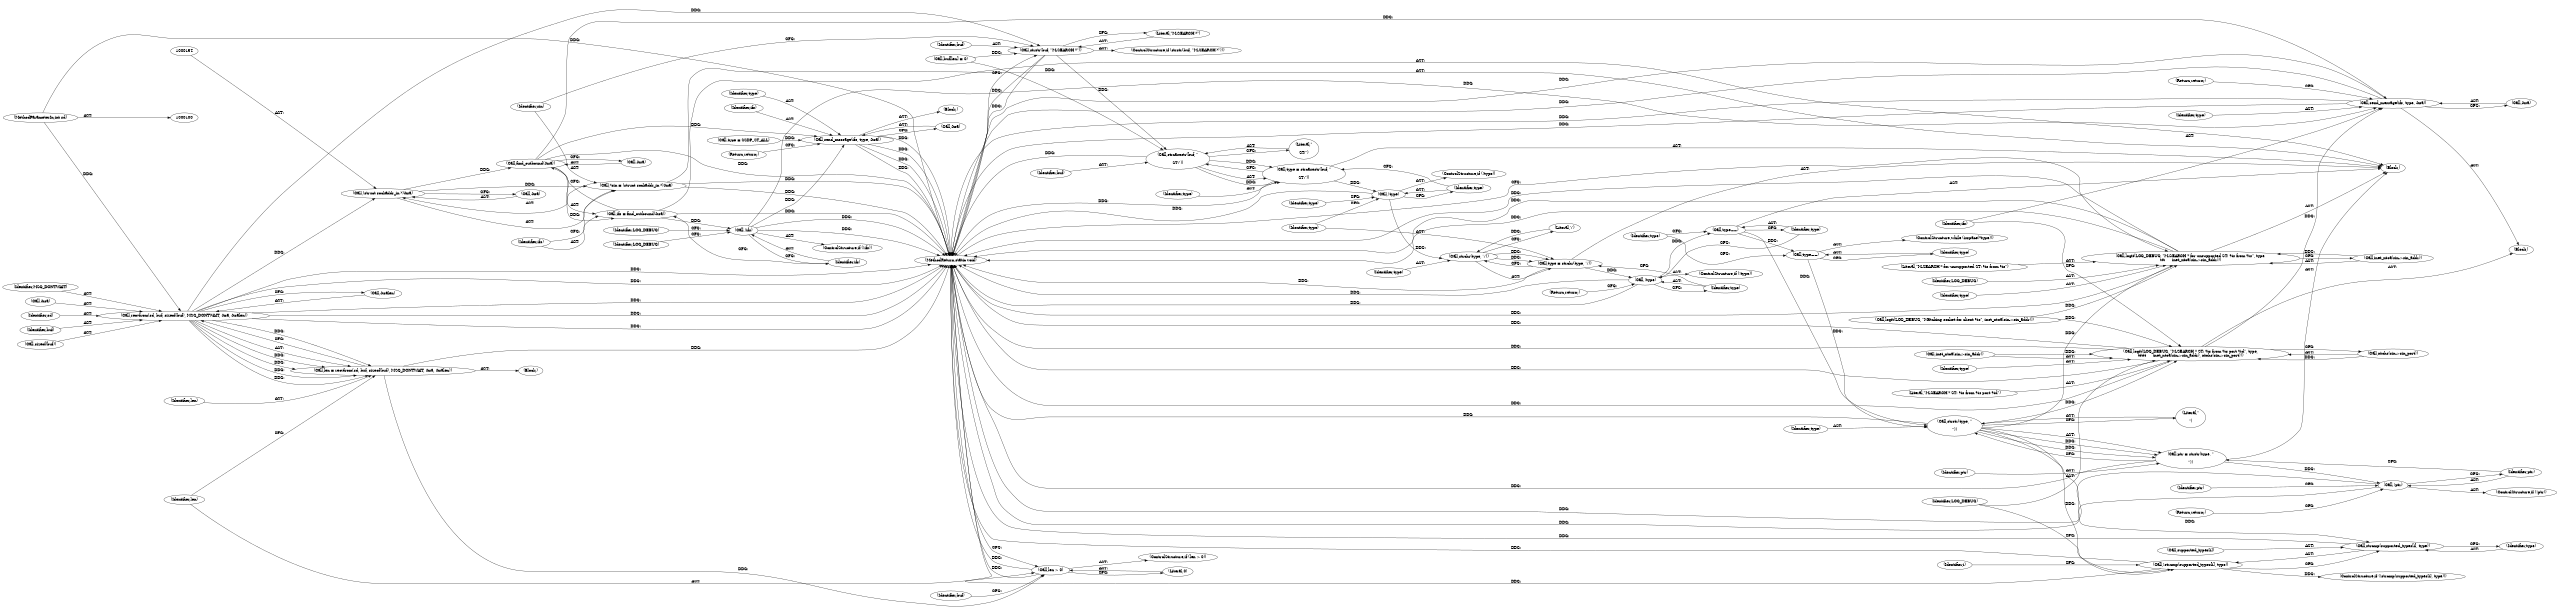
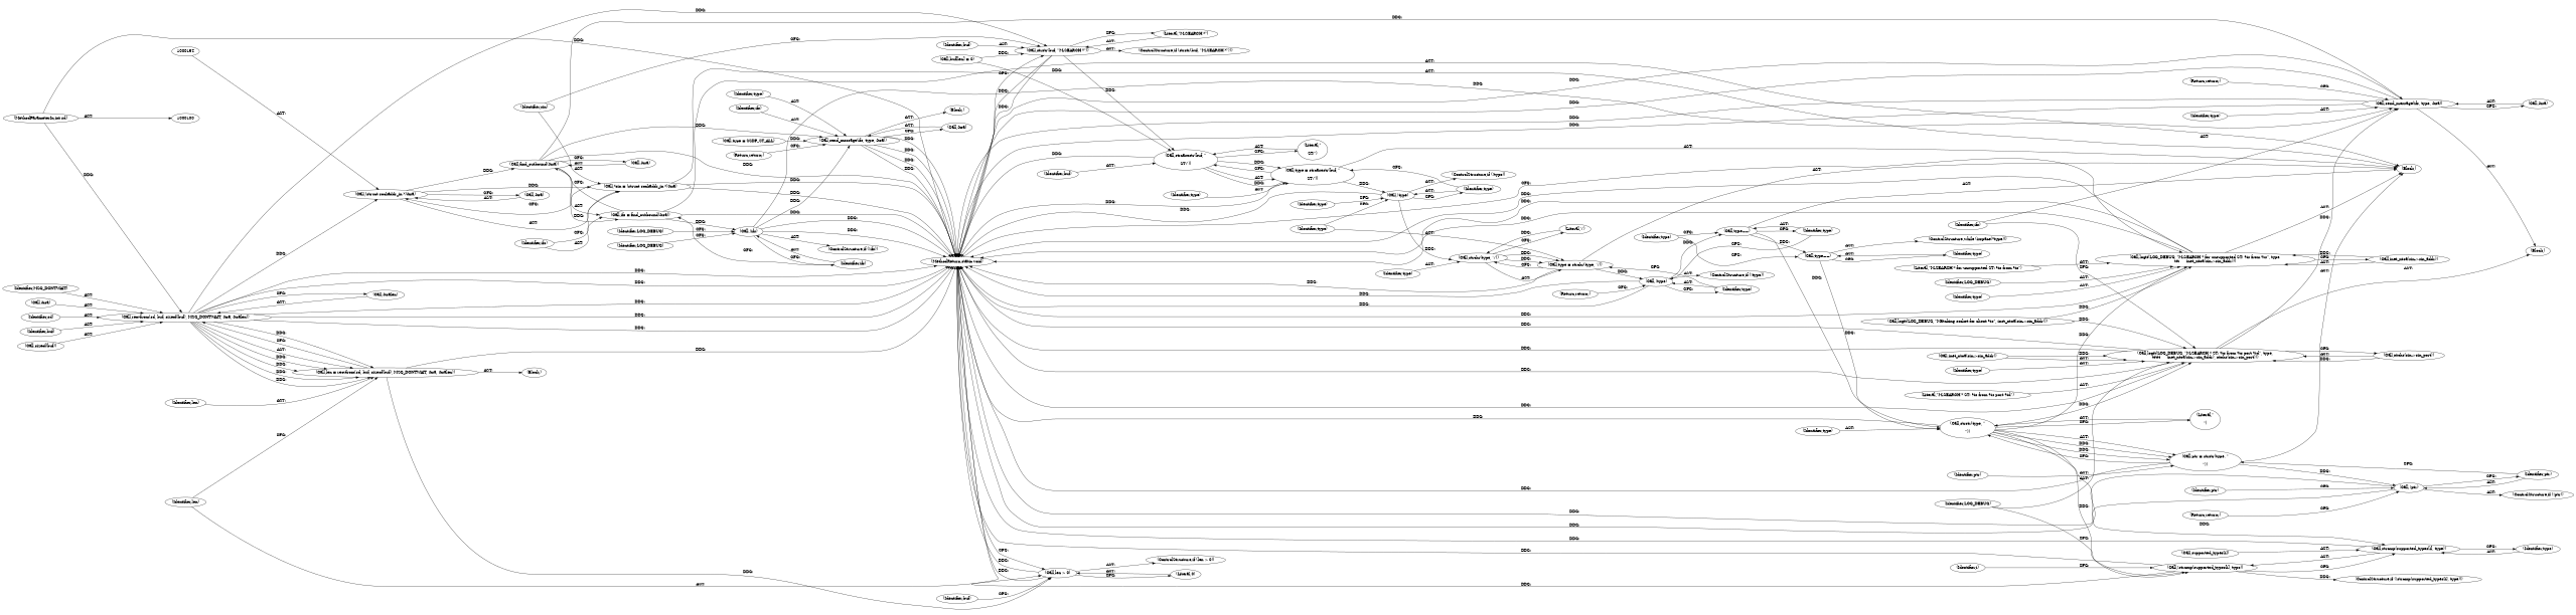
  digraph {
    rankdir=LR
    n1 [label="(Call,recvfrom(sd, buf, sizeof(buf), MSG_DONTWAIT, &sa, &salen))"]
    n2 [label="(Call,len = recvfrom(sd, buf, sizeof(buf), MSG_DONTWAIT, &sa, &salen))"]
    n3 [label="(Call,strstr(buf, \"M-SEARCH *\"))"]
    n4 [label="(Call,(struct sockaddr_in *)&sa)"]
    n5 [label="(MethodReturn,static void)"]
    n6 [label="(Call,&salen)"]
    n7 [label="(Call,len > 0)"]
    n8 [label="(Block,)"]
    n9 [label="(Call,strcasestr(buf, \"\r\nST:\"))"]
    n10 [label="(Literal,\"M-SEARCH *\")"]
    n11 [label="(ControlStructure,if (strstr(buf, \"M-SEARCH *\")))"]
    n12 [label="(Call,*sin = (struct sockaddr_in *)&sa)"]
    n13 [label="(Call,find_outbound(&sa))"]
    n14 [label="(Call,&sa)"]
    n15 [label="(Call,logit(LOG_DEBUG, \"M-SEARCH * for unsupported ST: %s from %s\", type,\n\t\t\t      inet_ntoa(sin->sin_addr)))"]
    n16 [label="(MethodParameterIn,int sd)"]
    1000100
    n18 [label="(ControlStructure,if (len > 0))"]
    n19 [label="(Literal,0)"]
    n20 [label="(Call,type = strcasestr(buf, \"\r\nST:\"))"]
    n21 [label="(Literal,\"\r\nST:\")"]
    n22 [label="(Call,!type)"]
    n23 [label="(Block,)"]
    n24 [label="(Call,strchr(type, ':'))"]
    n25 [label="(ControlStructure,if (!type))"]
    n26 [label="(Identifier,type)"]
    n27 [label="(Call,type = strchr(type, ':'))"]
    n28 [label="(Literal,':')"]
    n29 [label="(Call,!type)"]
    n30 [label="(Call,type++)"]
    n31 [label="(Identifier,type)"]
    n32 [label="(ControlStructure,if (!type))"]
    n33 [label="(Call,type++)"]
    n34 [label="(Call,strstr(type, \"\r\n\"))"]
    n35 [label="(Identifier,type)"]
    n36 [label="(ControlStructure,while (isspace(*type)))"]
    n37 [label="(Identifier,type)"]
    n38 [label="(Call,ptr = strstr(type, \"\r\n\"))"]
    n39 [label="(Call,!strcmp(supported_types[i], type))"]
    n40 [label="(Call,strcmp(supported_types[i], type))"]
    n41 [label="(Call,logit(LOG_DEBUG, \"M-SEARCH * ST: %s from %s port %d\", type,\n\t\t\t\t\t      inet_ntoa(sin->sin_addr), ntohs(sin->sin_port)))"]
    n42 [label="(Literal,\"\r\n\")"]
    n43 [label="(Call,!ptr)"]
    n44 [label="(ControlStructure,if (!strcmp(supported_types[i], type)))"]
    n45 [label="(Identifier,type)"]
    n46 [label="(Call,send_message(ifs, type, &sa))"]
    n47 [label="(Block,)"]
    n48 [label="(Call,ntohs(sin->sin_port))"]
    n49 [label="(Call,inet_ntoa(sin->sin_addr))"]
    n50 [label="(ControlStructure,if (!ptr))"]
    n51 [label="(Identifier,ptr)"]
    n52 [label="(Call,&sa)"]
    n53 [label="(Call,ifs = find_outbound(&sa))"]
    n54 [label="(Call,send_message(ifs, type, &sa))"]
    n55 [label="(Call,&sa)"]
    n56 [label="(Call,!ifs)"]
    n57 [label="(Block,)"]
    n58 [label="(Call,&sa)"]
    n59 [label="(ControlStructure,if (!ifs))"]
    n60 [label="(Identifier,ifs)"]
    n61 [label="(Identifier,type)"]
    n62 [label="(Call,buf[len] = 0)"]
    n63 [label="(Return,return;)"]
    n64 [label="(Identifier,MSG_DONTWAIT)"]
    n65 [label="(Call,inet_ntoa(sin->sin_addr))"]
    n66 [label="(Identifier,type)"]
    n67 [label="(Return,return;)"]
    n68 [label="(Identifier,LOG_DEBUG)"]
    n69 [label="(Identifier,len)"]
    n70 [label="(Call,logit(LOG_DEBUG, \"Matching socket for client %s\", inet_ntoa(sin->sin_addr)))"]
    n71 [label="(Identifier,type)"]
    n72 [label="(Identifier,type)"]
    n73 [label="(Call,&sa)"]
    n74 [label="(Identifier,sd)"]
    n75 [label="(Identifier,LOG_DEBUG)"]
    n76 [label="(Identifier,buf)"]
    n77 [label="(Identifier,buf)"]
    n78 [label="(Identifier,ifs)"]
    n79 [label="(Identifier,ptr)"]
    n80 [label="(Literal,\"M-SEARCH * for unsupported ST: %s from %s\")"]
    n81 [label="(Identifier,len)"]
    n82 [label="(Identifier,ifs)"]
    n83 [label="(Identifier,LOG_DEBUG)"]
    n84 [label="(Identifier,i)"]
    n85 [label="(Identifier,ifs)"]
    n86 [label="(Call,sizeof(buf))"]
    n87 [label="(Call,supported_types[i])"]
    n88 [label="(Identifier,type)"]
    n89 [label="(Identifier,ptr)"]
    n90 [label="(Call,type = SSDP_ST_ALL)"]
    n91 [label="(Identifier,sin)"]
    n92 [label="(Identifier,type)"]
    n93 [label="(Identifier,LOG_DEBUG)"]
    n94 [label="(Identifier,type)"]
    n95 [label="(Return,return;)"]
    n96 [label="(Identifier,type)"]
    n97 [label="(Identifier,buf)"]
    n98 [label="(Return,return;)"]
    n99 [label="(Identifier,type)"]
    n100 [label="(Identifier,buf)"]
    n101 [label="(Identifier,type)"]
    n102 [label="(Literal,\"M-SEARCH * ST: %s from %s port %d\")"]
    1000154
    n1 -> n2 [label="AST: "]
    n1 -> n2 [label="DDG: "]
    n1 -> n2 [label="DDG: "]
    n1 -> n2 [label="DDG: "]
    n1 -> n2 [label="DDG: "]
    n1 -> n2 [label="DDG: "]
    n1 -> n3 [label="DDG: "]
    n1 -> n4 [label="DDG: "]
    n1 -> n5 [label="DDG: "]
    n1 -> n5 [label="DDG: "]
    n1 -> n5 [label="DDG: "]
    n1 -> n5 [label="DDG: "]
    n1 -> n5 [label="DDG: "]
    n1 -> n6 [label="CFG: "]
    n2 -> n1 [label="CFG: "]
    n2 -> n5 [label="DDG: "]
    n2 -> n7 [label="DDG: "]
    n2 -> n8 [label="AST: "]
    n3 -> n5 [label="DDG: "]
    n3 -> n5 [label="DDG: "]
    n3 -> n9 [label="DDG: "]
    n3 -> n10 [label="CFG: "]
    n3 -> n11 [label="AST: "]
    n4 -> n12 [label="AST: "]
    n4 -> n12 [label="DDG: "]
    n4 -> n13 [label="DDG: "]
    n4 -> n14 [label="CFG: "]
    n5 -> n3 [label="CFG: "]
    n5 -> n7 [label="CFG: "]
    n5 -> n15 [label="CFG: "]
    n6 -> n1 [label="AST: "]
    n7 -> n5 [label="DDG: "]
    n7 -> n5 [label="DDG: "]
    n7 -> n18 [label="AST: "]
    n7 -> n19 [label="CFG: "]
    n9 -> n5 [label="DDG: "]
    n9 -> n20 [label="AST: "]
    n9 -> n20 [label="DDG: "]
    n9 -> n20 [label="DDG: "]
    n9 -> n21 [label="CFG: "]
    n10 -> n3 [label="AST: "]
-   n12 -> n4 [label="AST: "]
+   n12 -> n4 [label="CFG: "]
    n12 -> n5 [label="DDG: "]
    n12 -> n5 [label="DDG: "]
    n12 -> n23 [label="AST: "]
    n13 -> n5 [label="DDG: "]
    n13 -> n46 [label="DDG: "]
    n13 -> n53 [label="AST: "]
    n13 -> n53 [label="DDG: "]
    n13 -> n54 [label="DDG: "]
    n13 -> n55 [label="CFG: "]
    n14 -> n4 [label="AST: "]
    n15 -> n5 [label="DDG: "]
    n15 -> n5 [label="DDG: "]
    n15 -> n5 [label="DDG: "]
    n15 -> n5 [label="DDG: "]
    n15 -> n23 [label="AST: "]
    n15 -> n49 [label="CFG: "]
    n16 -> n1 [label="DDG: "]
    n16 -> n5 [label="DDG: "]
    n16 -> 1000100 [label="AST: "]
    n19 -> n7 [label="AST: "]
    n20 -> n5 [label="DDG: "]
    n20 -> n9 [label="CFG: "]
    n20 -> n22 [label="DDG: "]
    n20 -> n23 [label="AST: "]
    n21 -> n9 [label="AST: "]
    n22 -> n5 [label="DDG: "]
    n22 -> n24 [label="DDG: "]
    n22 -> n25 [label="AST: "]
    n22 -> n26 [label="CFG: "]
    n24 -> n27 [label="AST: "]
    n24 -> n27 [label="DDG: "]
    n24 -> n27 [label="DDG: "]
    n24 -> n28 [label="CFG: "]
    n26 -> n20 [label="CFG: "]
    n26 -> n22 [label="AST: "]
    n27 -> n5 [label="DDG: "]
    n27 -> n23 [label="AST: "]
    n27 -> n24 [label="CFG: "]
    n27 -> n29 [label="DDG: "]
    n28 -> n24 [label="DDG: "]
    n29 -> n5 [label="DDG: "]
    n29 -> n5 [label="DDG: "]
    n29 -> n30 [label="DDG: "]
    n29 -> n31 [label="CFG: "]
    n29 -> n32 [label="AST: "]
    n30 -> n23 [label="AST: "]
    n30 -> n33 [label="DDG: "]
    n30 -> n34 [label="DDG: "]
    n30 -> n35 [label="CFG: "]
    n31 -> n27 [label="CFG: "]
    n31 -> n29 [label="AST: "]
    n33 -> n34 [label="DDG: "]
    n33 -> n36 [label="AST: "]
    n33 -> n37 [label="CFG: "]
    n34 -> n5 [label="DDG: "]
    n34 -> n15 [label="DDG: "]
    n34 -> n38 [label="AST: "]
    n34 -> n38 [label="DDG: "]
    n34 -> n38 [label="DDG: "]
    n34 -> n39 [label="DDG: "]
    n34 -> n40 [label="DDG: "]
    n34 -> n41 [label="DDG: "]
    n34 -> n42 [label="CFG: "]
    n35 -> n29 [label="CFG: "]
    n35 -> n30 [label="AST: "]
    n37 -> n33 [label="AST: "]
    n38 -> n5 [label="DDG: "]
    n38 -> n23 [label="AST: "]
    n38 -> n34 [label="CFG: "]
    n38 -> n43 [label="DDG: "]
    n39 -> n5 [label="DDG: "]
    n39 -> n5 [label="DDG: "]
    n39 -> n40 [label="CFG: "]
    n39 -> n44 [label="DDG: "]
    n40 -> n5 [label="DDG: "]
    n40 -> n39 [label="AST: "]
    n40 -> n45 [label="CFG: "]
    n41 -> n5 [label="DDG: "]
    n41 -> n5 [label="DDG: "]
    n41 -> n5 [label="DDG: "]
    n41 -> n5 [label="DDG: "]
    n41 -> n46 [label="DDG: "]
    n41 -> n47 [label="AST: "]
    n41 -> n48 [label="CFG: "]
    n42 -> n34 [label="AST: "]
    n43 -> n5 [label="DDG: "]
    n43 -> n5 [label="DDG: "]
    n43 -> n50 [label="AST: "]
    n43 -> n51 [label="CFG: "]
    n45 -> n40 [label="AST: "]
    n46 -> n5 [label="DDG: "]
    n46 -> n5 [label="DDG: "]
    n46 -> n5 [label="DDG: "]
    n46 -> n5 [label="DDG: "]
    n46 -> n47 [label="AST: "]
    n46 -> n52 [label="CFG: "]
    n48 -> n41 [label="AST: "]
    n48 -> n41 [label="DDG: "]
    n49 -> n15 [label="AST: "]
    n49 -> n15 [label="DDG: "]
    n51 -> n38 [label="CFG: "]
    n51 -> n43 [label="AST: "]
    n52 -> n46 [label="AST: "]
    n53 -> n5 [label="DDG: "]
    n53 -> n13 [label="CFG: "]
    n53 -> n23 [label="AST: "]
    n53 -> n56 [label="DDG: "]
    n54 -> n5 [label="DDG: "]
    n54 -> n5 [label="DDG: "]
    n54 -> n5 [label="DDG: "]
    n54 -> n5 [label="DDG: "]
    n54 -> n57 [label="AST: "]
    n54 -> n58 [label="CFG: "]
    n55 -> n13 [label="AST: "]
    n56 -> n5 [label="DDG: "]
    n56 -> n5 [label="DDG: "]
    n56 -> n46 [label="DDG: "]
    n56 -> n54 [label="DDG: "]
    n56 -> n59 [label="AST: "]
    n56 -> n60 [label="CFG: "]
    n58 -> n54 [label="AST: "]
    n60 -> n53 [label="CFG: "]
    n60 -> n56 [label="AST: "]
    n61 -> n34 [label="AST: "]
    n62 -> n3 [label="DDG: "]
    n62 -> n9 [label="DDG: "]
    n63 -> n46 [label="CFG: "]
    n64 -> n1 [label="AST: "]
    n65 -> n41 [label="AST: "]
    n65 -> n41 [label="DDG: "]
    n66 -> n24 [label="AST: "]
    n67 -> n43 [label="CFG: "]
    n68 -> n56 [label="CFG: "]
    n69 -> n2 [label="CFG: "]
    n69 -> n7 [label="AST: "]
    n70 -> n15 [label="DDG: "]
    n70 -> n41 [label="DDG: "]
    n71 -> n41 [label="AST: "]
    n72 -> n54 [label="AST: "]
    n73 -> n1 [label="AST: "]
    n74 -> n1 [label="AST: "]
    n75 -> n39 [label="CFG: "]
    n75 -> n41 [label="AST: "]
    n76 -> n1 [label="AST: "]
    n77 -> n9 [label="AST: "]
    n78 -> n54 [label="AST: "]
    n79 -> n38 [label="AST: "]
    n80 -> n15 [label="AST: "]
    n81 -> n2 [label="AST: "]
    n82 -> n12 [label="CFG: "]
    n82 -> n53 [label="AST: "]
    n83 -> n15 [label="AST: "]
    n84 -> n39 [label="CFG: "]
    n85 -> n41 [label="CFG: "]
    n85 -> n46 [label="AST: "]
    n86 -> n1 [label="AST: "]
    n87 -> n40 [label="AST: "]
    n88 -> n22 [label="CFG: "]
    n89 -> n43 [label="CFG: "]
    n90 -> n54 [label="DDG: "]
    n91 -> n3 [label="CFG: "]
    n91 -> n12 [label="AST: "]
    n92 -> n30 [label="CFG: "]
    n92 -> n33 [label="CFG: "]
    n93 -> n56 [label="CFG: "]
    n94 -> n22 [label="CFG: "]
    n94 -> n27 [label="AST: "]
    n95 -> n29 [label="CFG: "]
    n96 -> n15 [label="AST: "]
    n97 -> n3 [label="AST: "]
    n98 -> n54 [label="CFG: "]
    n99 -> n46 [label="AST: "]
    n100 -> n7 [label="CFG: "]
    n101 -> n20 [label="AST: "]
    n102 -> n41 [label="AST: "]
    1000154 -> n4 [label="AST: "]
  }
